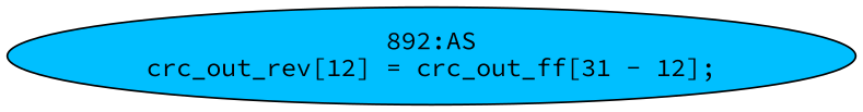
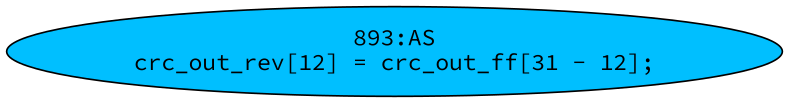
  strict digraph {
    fontname="Source Code Pro"
-   n1 [ast="<pyverilog.vparser.ast.Assign object at 0x7f01261e9410>" def_var="['crc_out_rev']" fillcolor=deepskyblue label="892:AS\ncrc_out_rev[12] = crc_out_ff[31 - 12];" statements="[]" style=filled typ=Assign use_var="['crc_out_ff']" fontname="Source Code Pro"]
+   n1 [ast="<pyverilog.vparser.ast.Assign object at 0x7f01261e9410>" def_var="['crc_out_rev']" fillcolor=deepskyblue label="893:AS\ncrc_out_rev[12] = crc_out_ff[31 - 12];" statements="[]" style=filled typ=Assign use_var="['crc_out_ff']" fontname="Source Code Pro"]
  }
